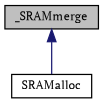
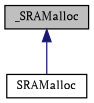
  digraph {
    rankdir=TB
    fontname="PT Serif"
    node [color=black fontname="PT Serif" fontsize=10 shape=record style=filled]
-   n1 [fillcolor=grey75 fontcolor=black height=0.2 label=_SRAMmerge width=0.4]
+   n1 [fillcolor=grey75 fontcolor=black height=0.2 label=_SRAMalloc width=0.4]
    n2 [fillcolor=white height=0.2 label=SRAMalloc width=0.4]
    n1 -> n2 [color=midnightblue dir=back fontname="PT Serif" fontsize=10 labelfontname=Helvetica labelfontsize=10 style=solid]
  }
